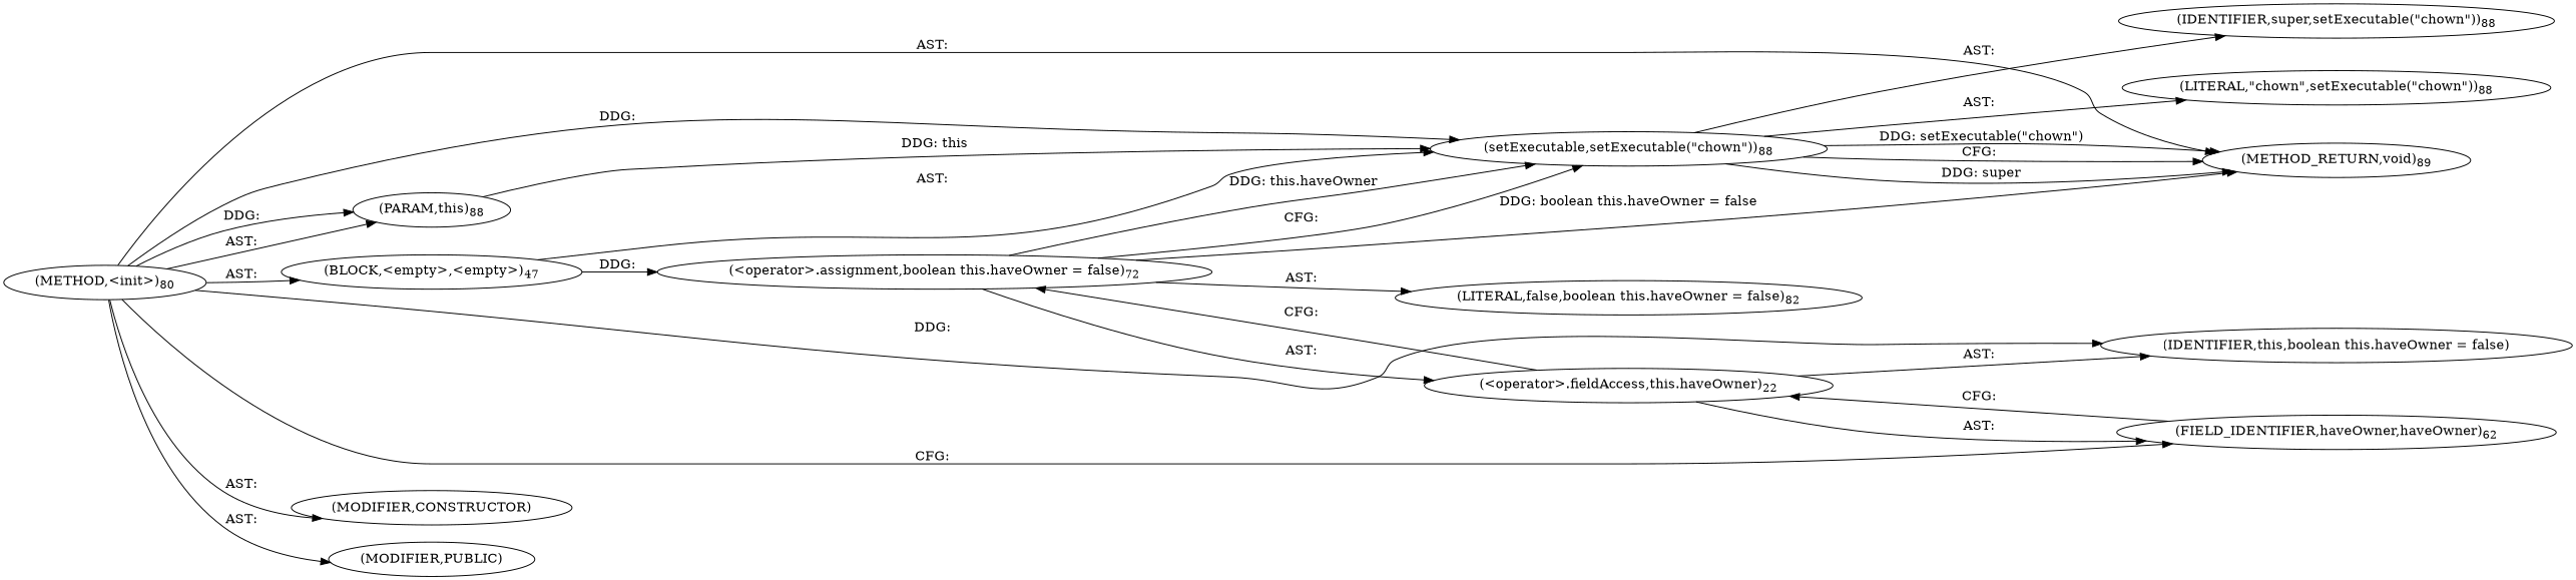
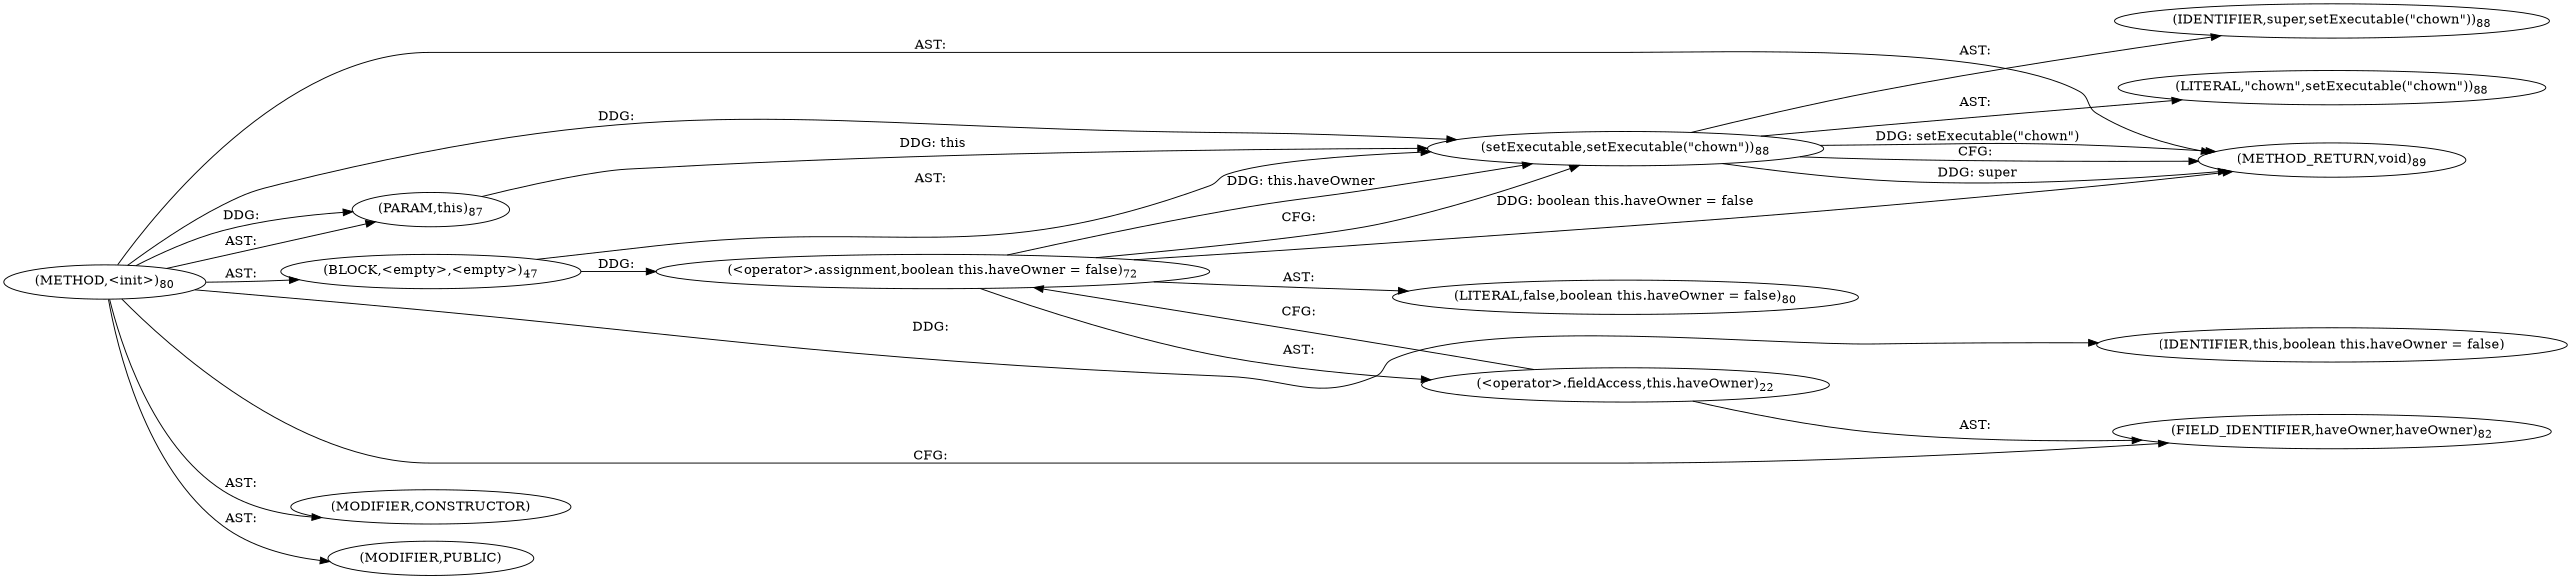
  digraph {
    rankdir=LR
    n1 [label=<(METHOD,&lt;init&gt;)<SUB>80</SUB>>]
-   n2 [label=<(PARAM,this)<SUB>88</SUB>>]
+   n2 [label=<(PARAM,this)<SUB>87</SUB>>]
    n3 [label=<(BLOCK,&lt;empty&gt;,&lt;empty&gt;)<SUB>47</SUB>>]
-   n4 [label=<(FIELD_IDENTIFIER,haveOwner,haveOwner)<SUB>62</SUB>>]
+   n4 [label=<(FIELD_IDENTIFIER,haveOwner,haveOwner)<SUB>82</SUB>>]
    n5 [label=<(setExecutable,setExecutable(&quot;chown&quot;))<SUB>88</SUB>>]
    n6 [label=<(MODIFIER,CONSTRUCTOR)>]
    n7 [label=<(MODIFIER,PUBLIC)>]
    n8 [label=<(METHOD_RETURN,void)<SUB>89</SUB>>]
    n9 [label=<(IDENTIFIER,this,boolean this.haveOwner = false)>]
    n10 [label=<(&lt;operator&gt;.assignment,boolean this.haveOwner = false)<SUB>72</SUB>>]
    n11 [label=<(&lt;operator&gt;.fieldAccess,this.haveOwner)<SUB>22</SUB>>]
-   n12 [label=<(LITERAL,false,boolean this.haveOwner = false)<SUB>82</SUB>>]
+   n12 [label=<(LITERAL,false,boolean this.haveOwner = false)<SUB>80</SUB>>]
    n13 [label=<(IDENTIFIER,super,setExecutable(&quot;chown&quot;))<SUB>88</SUB>>]
    n14 [label=<(LITERAL,&quot;chown&quot;,setExecutable(&quot;chown&quot;))<SUB>88</SUB>>]
    n1 -> n2 [label="AST: "]
    n1 -> n2 [label="DDG: "]
    n1 -> n3 [label="AST: "]
    n1 -> n4 [label="CFG: "]
    n1 -> n5 [label="DDG: "]
    n1 -> n6 [label="AST: "]
    n1 -> n7 [label="AST: "]
    n1 -> n8 [label="AST: "]
    n1 -> n9 [label="DDG: "]
    n2 -> n5 [label="DDG: this"]
    n3 -> n5 [label="AST: "]
    n3 -> n10 [label="DDG: "]
-   n4 -> n11 [label="CFG: "]
    n5 -> n8 [label="CFG: "]
    n5 -> n8 [label="DDG: super"]
    n5 -> n8 [label="DDG: setExecutable(&quot;chown&quot;)"]
    n5 -> n13 [label="AST: "]
    n5 -> n14 [label="AST: "]
    n10 -> n5 [label="CFG: "]
    n10 -> n5 [label="DDG: this.haveOwner"]
    n10 -> n8 [label="DDG: boolean this.haveOwner = false"]
    n10 -> n11 [label="AST: "]
    n10 -> n12 [label="AST: "]
    n11 -> n4 [label="AST: "]
-   n11 -> n9 [label="AST: "]
    n11 -> n10 [label="CFG: "]
  }
